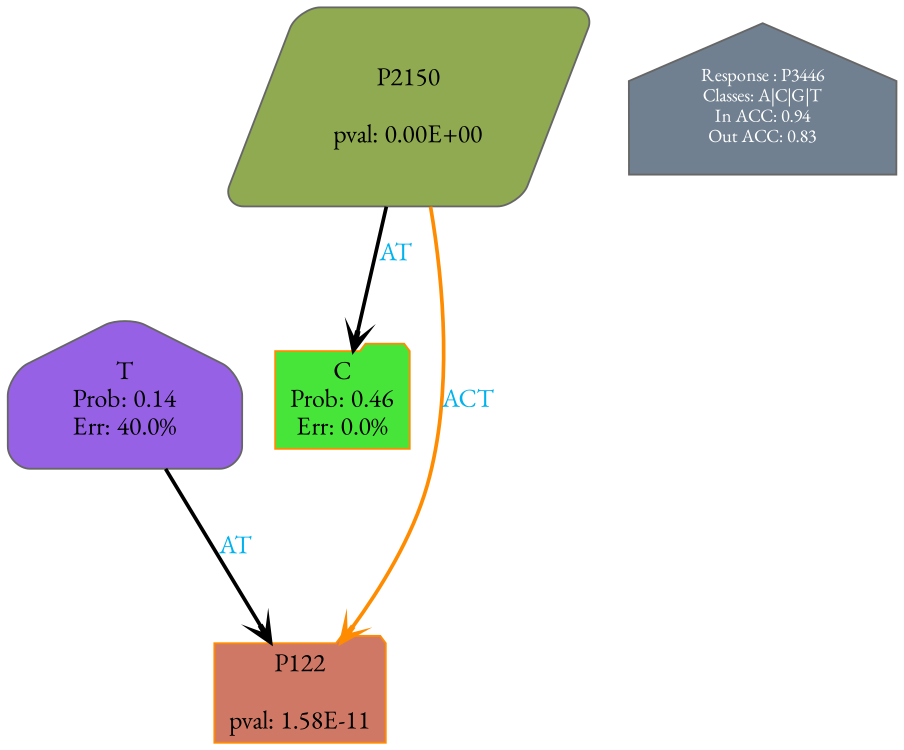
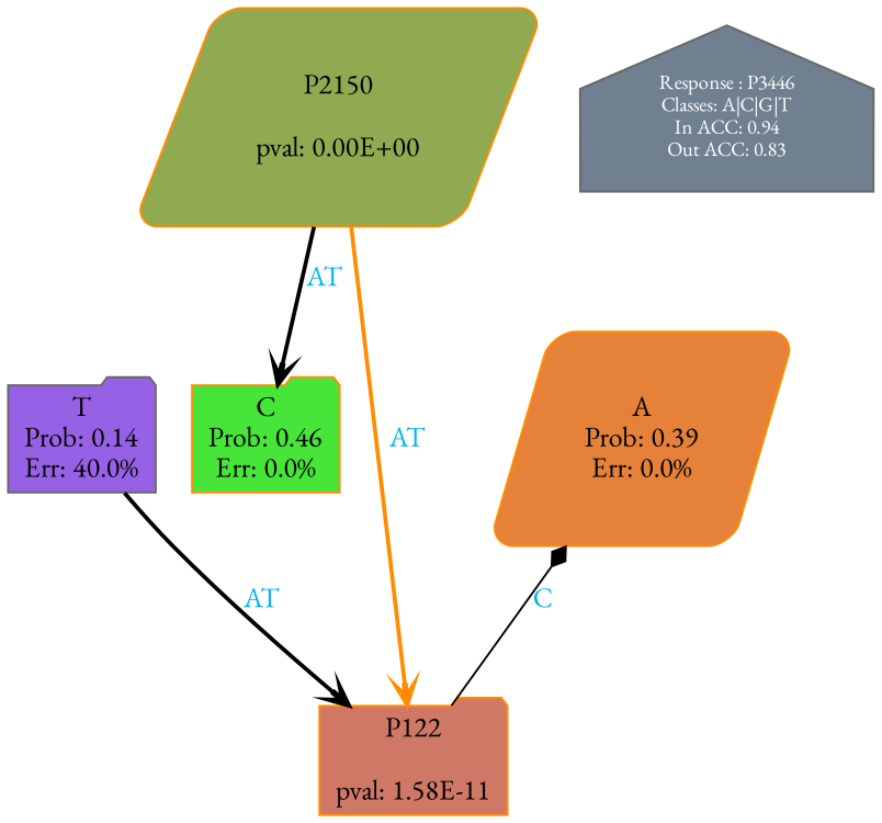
  digraph {
    fontname="EB Garamond"
    ranksep=equally
    splines=polylines
    node [color=darkorange fontname="EB Garamond" shape=house style="filled, rounded"]
    edge [arrowhead=vee color=black fontcolor=deepskyblue2 fontname="EB Garamond" style=bold]
-   n1 [color=gray40 fillcolor="#9761e5" label="T\nProb: 0.14\nErr: 40.0%"]
+   n1 [color=gray40 fillcolor="#9761e5" label="T\nProb: 0.14\nErr: 40.0%" shape=folder]
+   n2 [fillcolor="#e58139" label="A\nProb: 0.39\nErr: 0.0%" shape=parallelogram]
    n3 [fillcolor="#47e539" label="C\nProb: 0.46\nErr: 0.0%" shape=folder]
    n4 [align=left color=gray40 fillcolor=slategray fontcolor=white fontsize=10 label="Response : P3446\nClasses: A|C|G|T\nIn ACC: 0.94\nOut ACC: 0.83\n" style=filled]
-   n5 [color=gray40 fillcolor="#90aa51" label="P2150\n\npval: 0.00E+00" shape=parallelogram]
+   n5 [fillcolor="#90aa51" label="P2150\n\npval: 0.00E+00" shape=parallelogram]
    n6 [fillcolor="#d07866" label="P122\n\npval: 1.58E-11" shape=folder]
    subgraph sub_1 {
      rank=same
      n1
+     n2
      n3
    }
    subgraph sub_2 {
      rank=same
      n4
      n5
    }
    n1 -> n6 [label=AT]
    n5 -> n3 [label=AT]
-   n5 -> n6 [color=darkorange label=ACT]
+   n5 -> n6 [color=darkorange label=AT]
+   n6 -> n2 [arrowhead=diamond label=C style=solid]
  }
